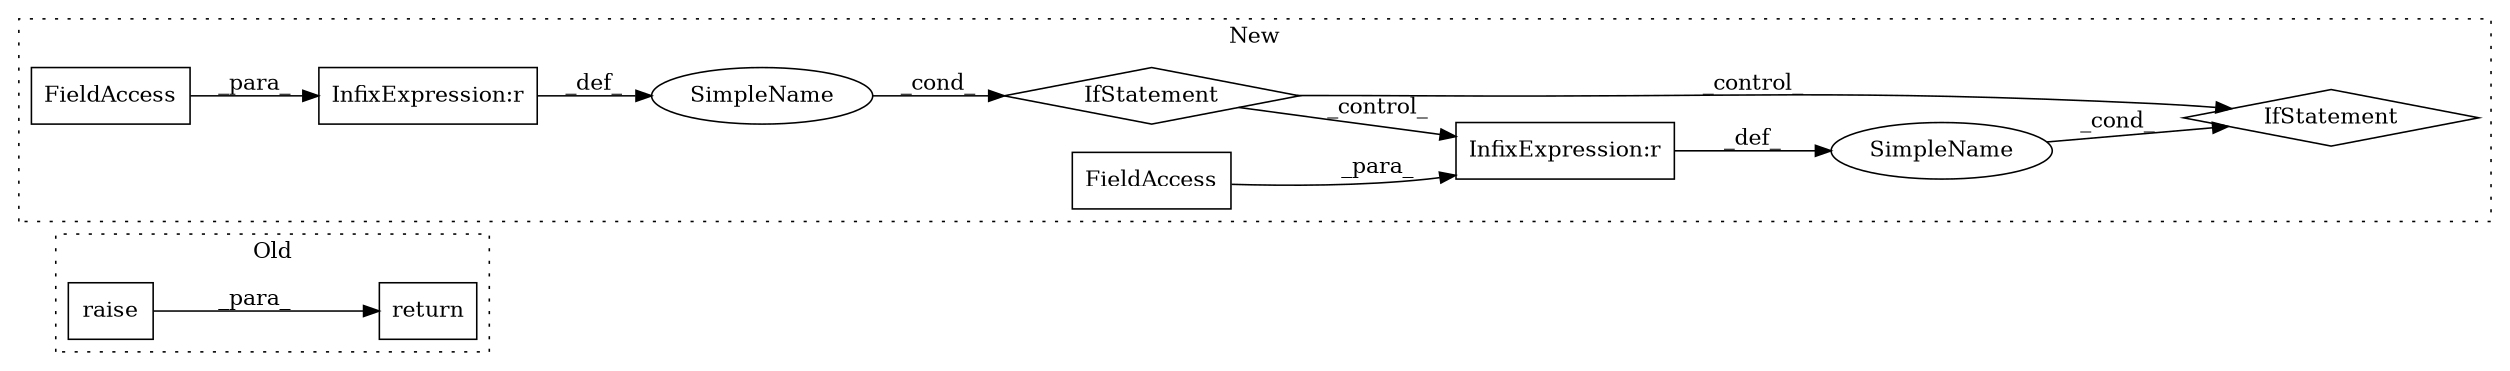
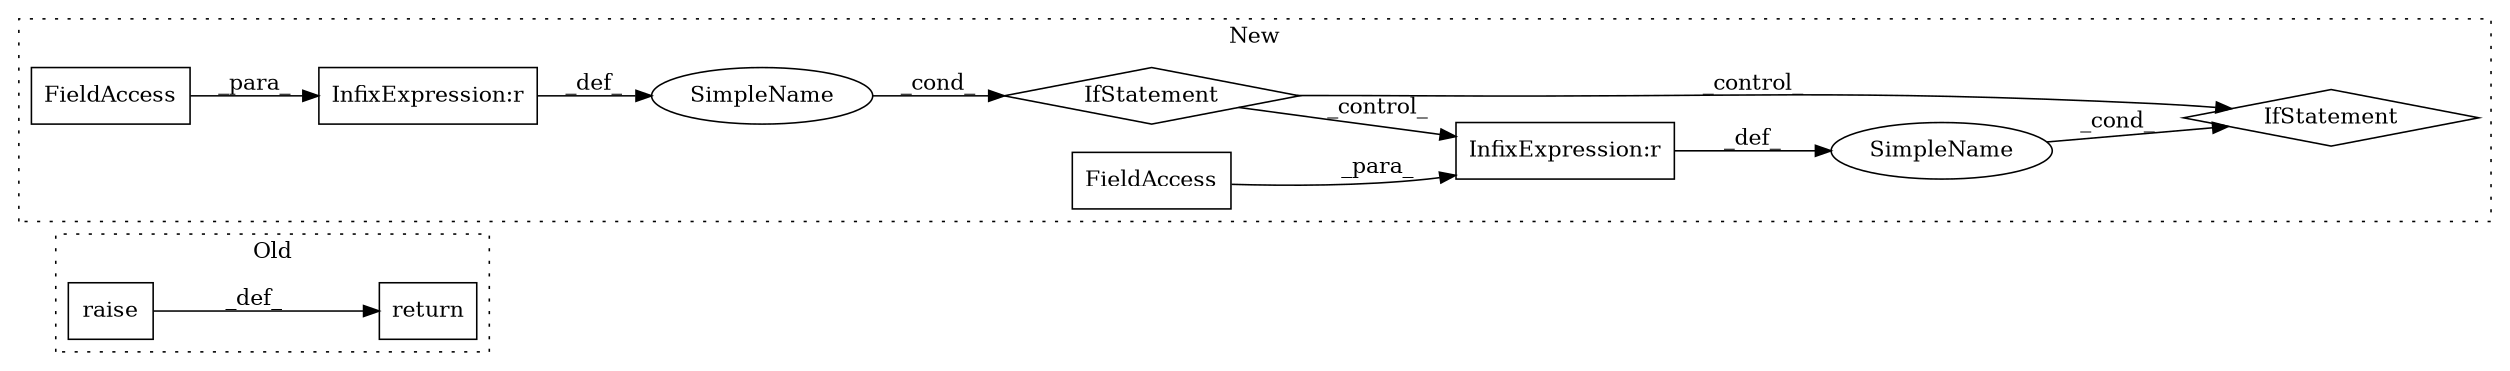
  digraph {
    rankdir=LR
    node [a=25 shape=box]
    n1 [a=32 l="6,1" label=raise s="2181,2194"]
    n2 [a=41 l=7 label=return s=2174]
    n3 [l="4,2" label=IfStatement s="2393,2425" shape=diamond]
    n4 [a=42 label=SimpleName shape=ellipse]
    n5 [a=42 label=SimpleName shape=ellipse]
    n6 [l="4,2" label=IfStatement s="2108,2136" shape=diamond]
    n7 [a=27 l=4 label="InfixExpression:r" s=2124]
    n8 [a=22 l=12 label=FieldAccess s=2112]
    n9 [a=27 l=4 label="InfixExpression:r" s=2409]
    n10 [a=22 l=12 label=FieldAccess s=2397]
    subgraph cluster_1 {
      label=Old
      style=dotted
      n1
      n2
    }
    subgraph cluster_2 {
      label=New
      style=dotted
      n3
      n4
      n5
      n6
      n7
      n8
      n9
      n10
    }
-   n1 -> n2 [label=_para_]
+   n1 -> n2 [label=_def_]
    n4 -> n3 [label=_cond_]
    n5 -> n6 [label=_cond_]
    n6 -> n3 [label=_control_]
    n6 -> n9 [label=_control_]
    n7 -> n5 [label=_def_]
    n8 -> n7 [label=_para_]
    n9 -> n4 [label=_def_]
    n10 -> n9 [label=_para_]
  }
